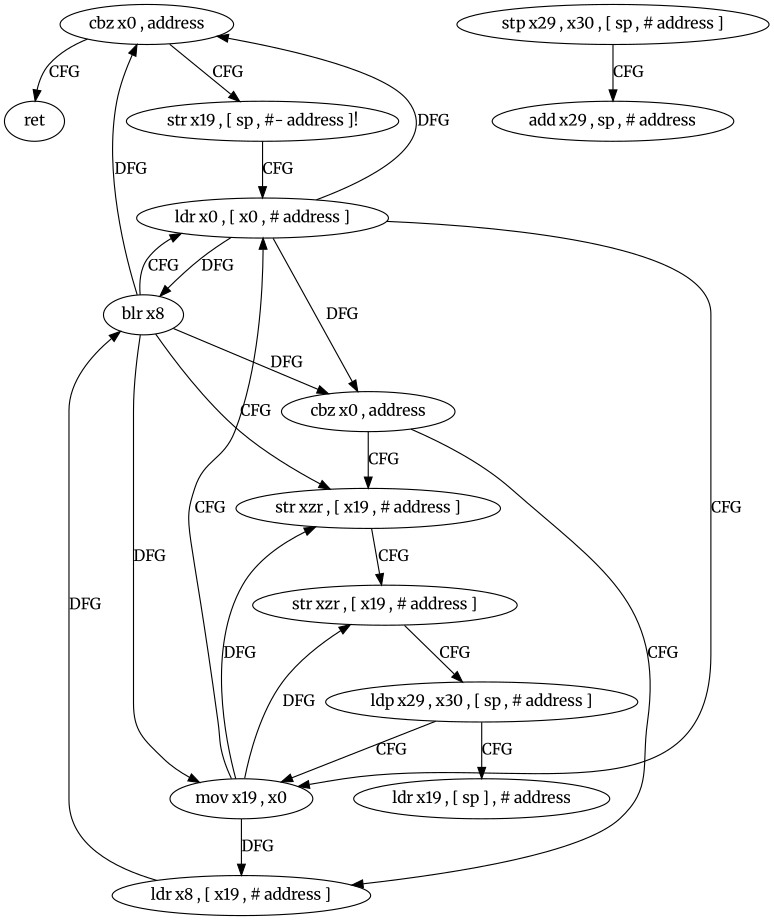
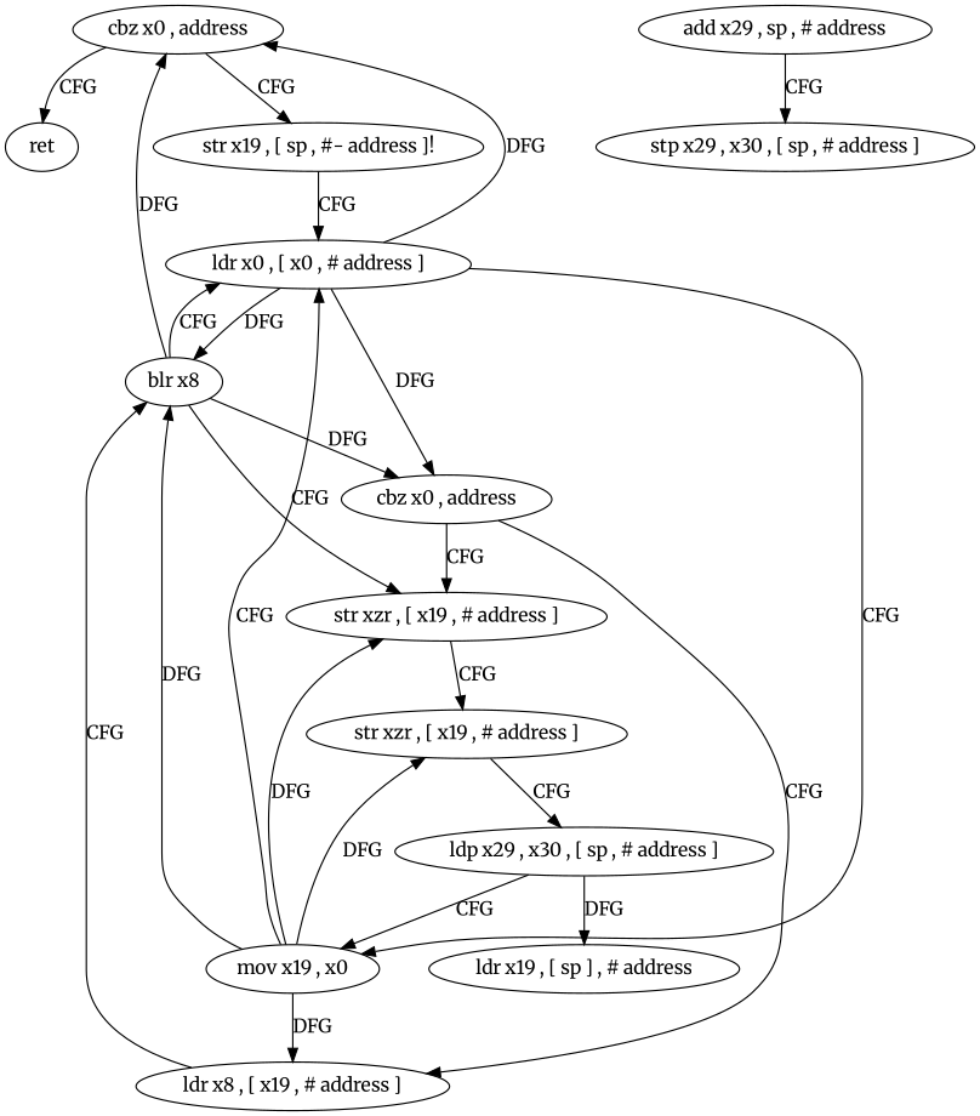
  digraph {
    fontname=Merriweather
    node [fontname=Merriweather]
    edge [fontname=Merriweather]
    n1 [label="cbz x0 , address"]
    n2 [label=ret]
    n3 [label="str x19 , [ sp , #- address ]!"]
    n4 [label="ldr x0 , [ x0 , # address ]"]
    n5 [label="stp x29 , x30 , [ sp , # address ]"]
    n6 [label="add x29 , sp , # address"]
    n7 [label="mov x19 , x0"]
    n8 [label="str xzr , [ x19 , # address ]"]
    n9 [label="ldr x8 , [ x19 , # address ]"]
    n10 [label="str xzr , [ x19 , # address ]"]
    n11 [label="cbz x0 , address"]
    n12 [label="blr x8"]
    n13 [label="ldp x29 , x30 , [ sp , # address ]"]
    n14 [label="ldr x19 , [ sp ] , # address"]
    n1 -> n2 [label=CFG]
    n1 -> n3 [label=CFG]
    n3 -> n4 [label=CFG]
    n4 -> n1 [label=DFG]
    n4 -> n7 [label=CFG]
    n4 -> n11 [label=DFG]
    n4 -> n12 [label=DFG]
-   n5 -> n6 [label=CFG]
+   n6 -> n5 [label=CFG]
    n7 -> n4 [label=CFG]
    n7 -> n8 [label=DFG]
    n7 -> n9 [label=DFG]
    n7 -> n10 [label=DFG]
    n8 -> n10 [label=CFG]
-   n9 -> n12 [label=DFG]
+   n9 -> n12 [label=CFG]
    n10 -> n13 [label=CFG]
    n11 -> n8 [label=CFG]
    n11 -> n9 [label=CFG]
    n12 -> n1 [label=DFG]
    n12 -> n4 [label=CFG]
-   n12 -> n7 [label=DFG]
+   n7 -> n12 [label=DFG]
    n12 -> n8 [label=CFG]
    n12 -> n11 [label=DFG]
    n13 -> n7 [label=CFG]
-   n13 -> n14 [label=CFG]
+   n13 -> n14 [label=DFG]
  }
